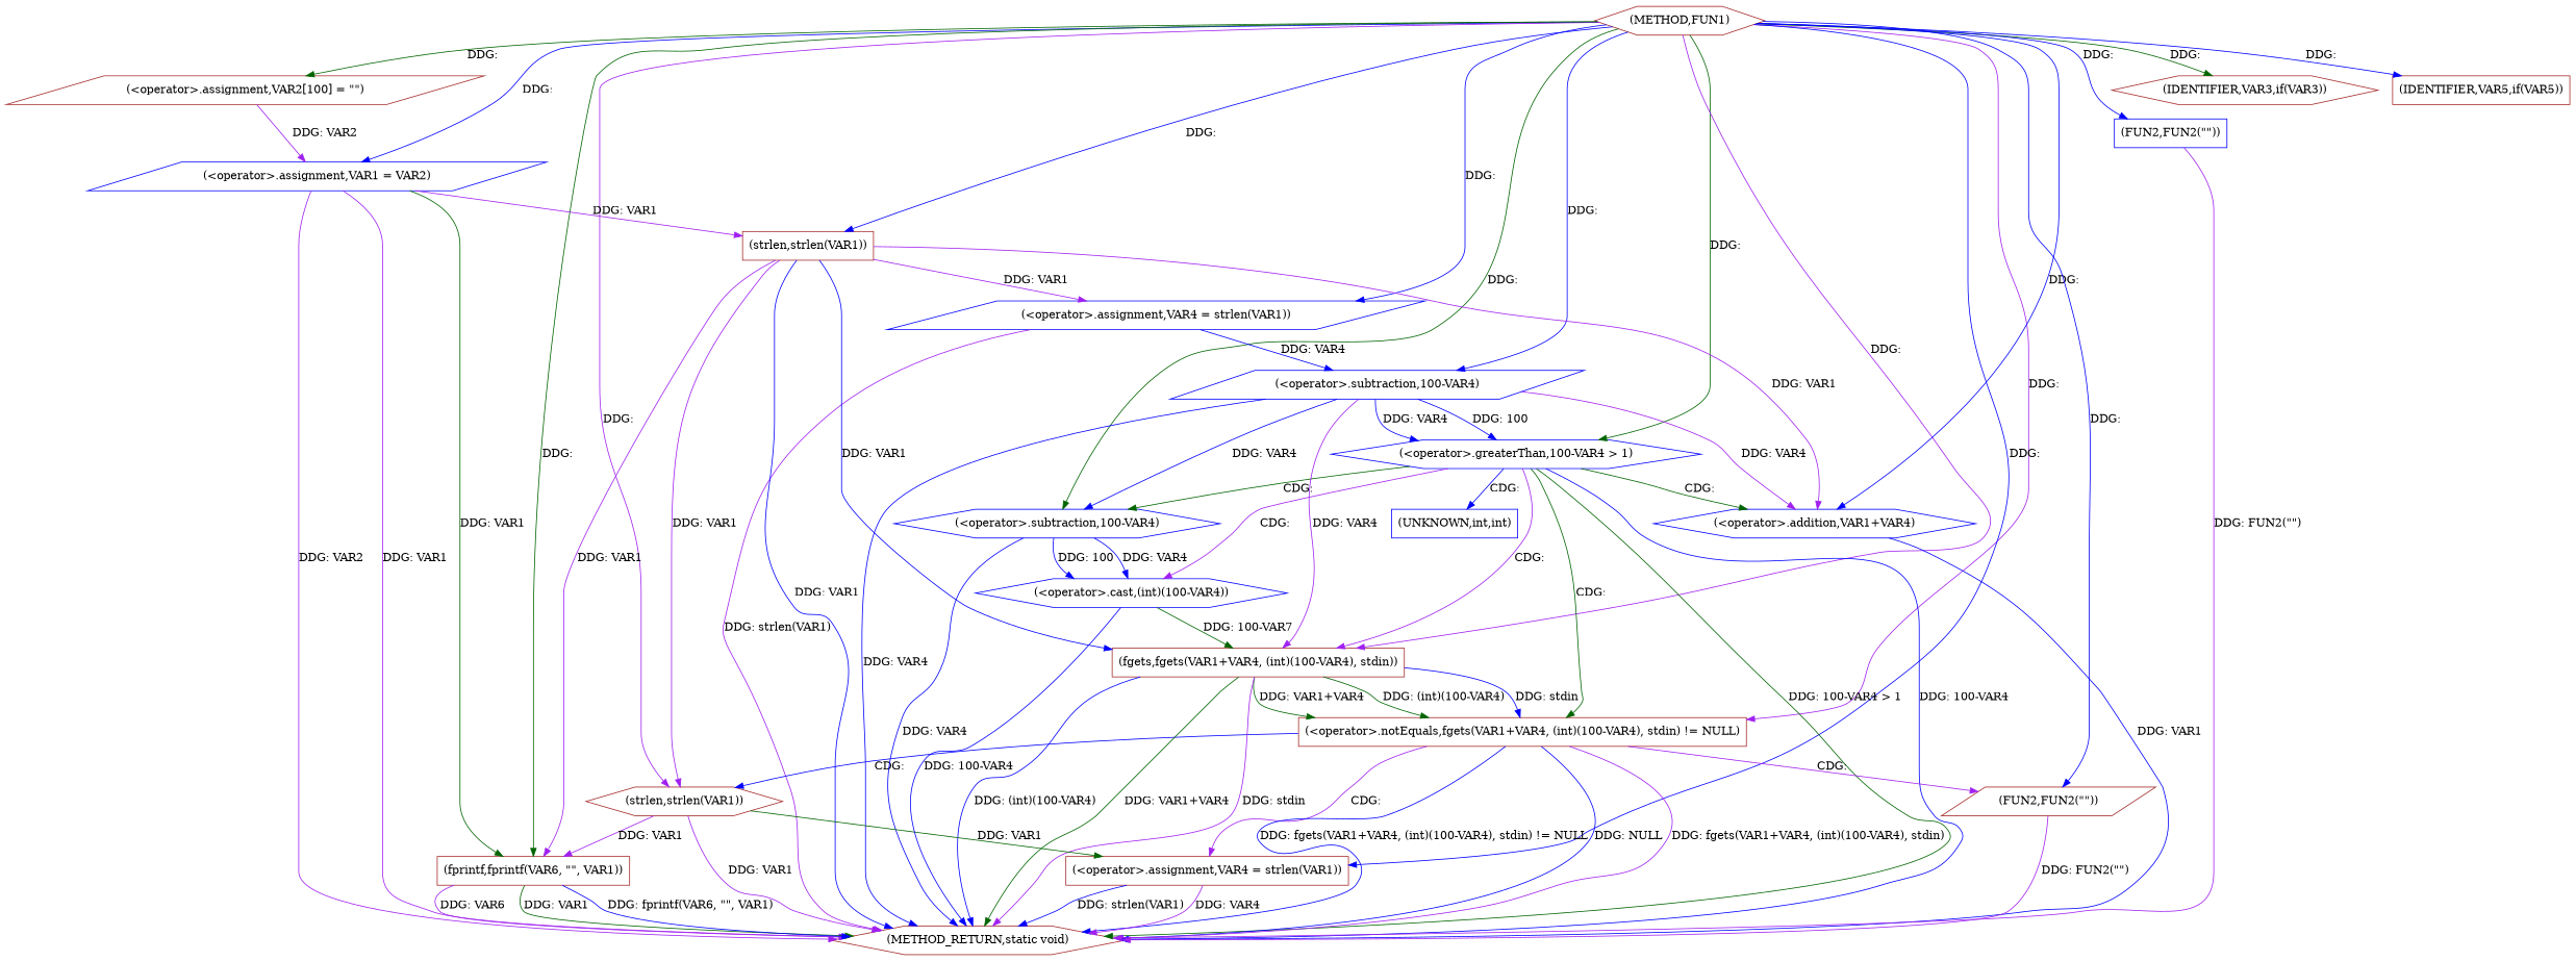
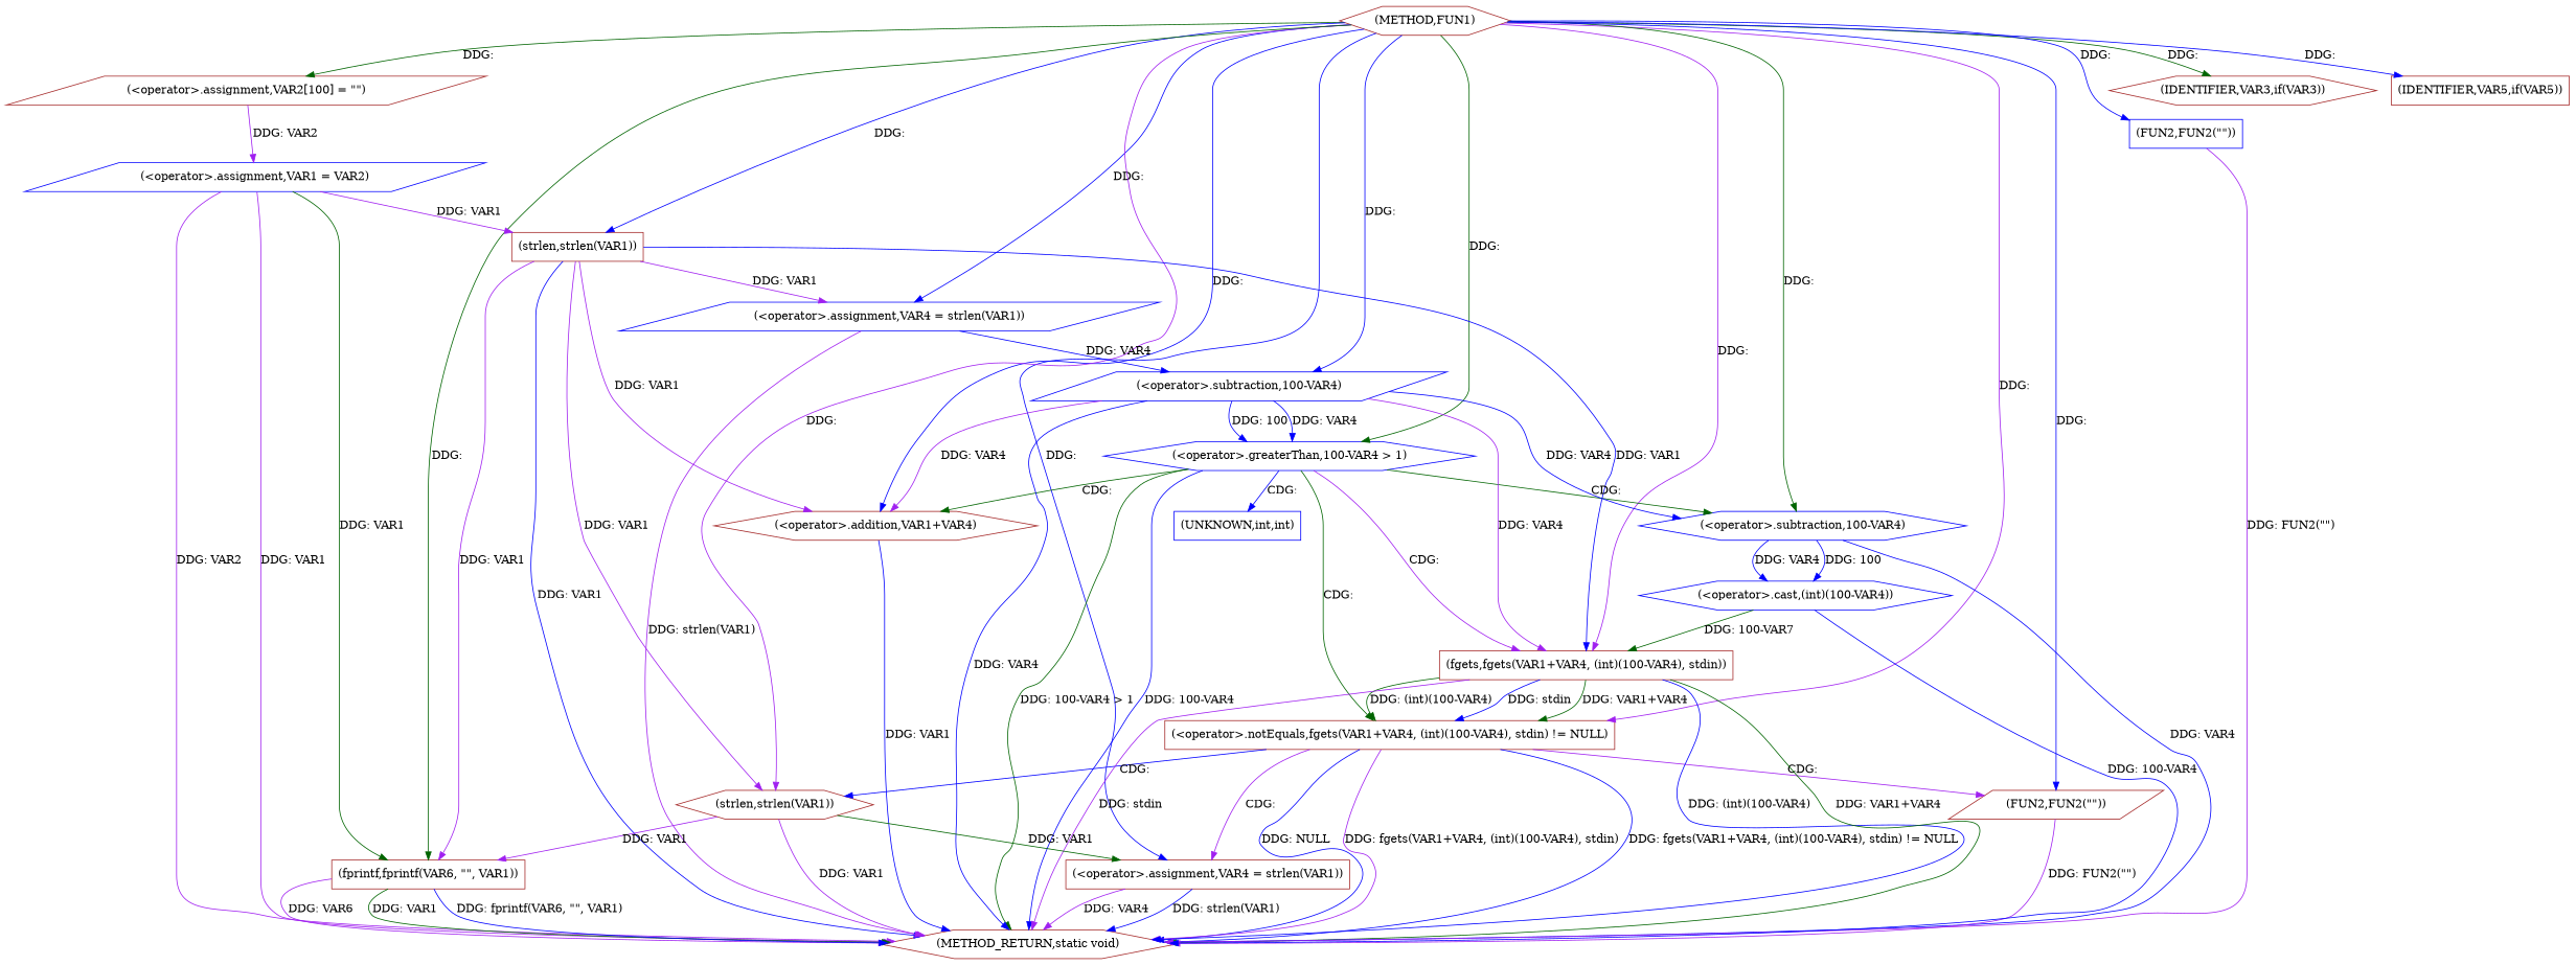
  digraph {
    node [color=brown shape=hexagon]
    edge [color=blue]
    n1 [label="(METHOD,FUN1)"]
    n2 [label="(<operator>.assignment,VAR2[100] = \"\")" shape=parallelogram]
    n3 [color=blue label="(<operator>.assignment,VAR1 = VAR2)" shape=parallelogram]
    n4 [label="(IDENTIFIER,VAR3,if(VAR3))"]
    n5 [color=blue label="(<operator>.assignment,VAR4 = strlen(VAR1))" shape=parallelogram]
    n6 [label="(strlen,strlen(VAR1))" shape=box]
    n7 [color=blue label="(<operator>.greaterThan,100-VAR4 > 1)"]
    n8 [color=blue label="(<operator>.subtraction,100-VAR4)" shape=parallelogram]
    n9 [label="(<operator>.notEquals,fgets(VAR1+VAR4, (int)(100-VAR4), stdin) != NULL)" shape=box]
    n10 [label="(fgets,fgets(VAR1+VAR4, (int)(100-VAR4), stdin))" shape=box]
-   n11 [color=blue label="(<operator>.addition,VAR1+VAR4)"]
+   n11 [label="(<operator>.addition,VAR1+VAR4)"]
    n12 [color=blue label="(<operator>.subtraction,100-VAR4)"]
    n13 [label="(<operator>.assignment,VAR4 = strlen(VAR1))" shape=box]
    n14 [label="(strlen,strlen(VAR1))"]
    n15 [label="(FUN2,FUN2(\"\"))" shape=parallelogram]
    n16 [label="(IDENTIFIER,VAR5,if(VAR5))" shape=box]
    n17 [color=blue label="(FUN2,FUN2(\"\"))" shape=box]
    n18 [label="(fprintf,fprintf(VAR6, \"\", VAR1))" shape=box]
    n19 [label="(METHOD_RETURN,static void)"]
    n20 [color=blue label="(<operator>.cast,(int)(100-VAR4))"]
    n21 [color=blue label="(UNKNOWN,int,int)" shape=box]
    n1 -> n2 [color=darkgreen label="DDG: "]
-   n1 -> n3 [label="DDG: "]
    n1 -> n4 [color=darkgreen label="DDG: "]
    n1 -> n5 [label="DDG: "]
    n1 -> n6 [label="DDG: "]
    n1 -> n7 [color=darkgreen label="DDG: "]
    n1 -> n8 [label="DDG: "]
    n1 -> n9 [color=purple label="DDG: "]
    n1 -> n10 [color=purple label="DDG: "]
    n1 -> n11 [label="DDG: "]
    n1 -> n12 [color=darkgreen label="DDG: "]
    n1 -> n13 [label="DDG: "]
    n1 -> n14 [color=purple label="DDG: "]
    n1 -> n15 [label="DDG: "]
    n1 -> n16 [label="DDG: "]
    n1 -> n17 [label="DDG: "]
    n1 -> n18 [color=darkgreen label="DDG: "]
    n2 -> n3 [color=purple label="DDG: VAR2"]
    n3 -> n6 [color=purple label="DDG: VAR1"]
    n3 -> n18 [color=darkgreen label="DDG: VAR1"]
    n3 -> n19 [color=purple label="DDG: VAR1"]
    n3 -> n19 [color=purple label="DDG: VAR2"]
    n5 -> n8 [label="DDG: VAR4"]
    n5 -> n19 [color=purple label="DDG: strlen(VAR1)"]
    n6 -> n5 [color=purple label="DDG: VAR1"]
    n6 -> n10 [label="DDG: VAR1"]
    n6 -> n11 [color=purple label="DDG: VAR1"]
    n6 -> n14 [color=purple label="DDG: VAR1"]
    n6 -> n18 [color=purple label="DDG: VAR1"]
    n6 -> n19 [label="DDG: VAR1"]
    n7 -> n9 [color=darkgreen label="CDG: "]
    n7 -> n10 [color=purple label="CDG: "]
    n7 -> n11 [color=darkgreen label="CDG: "]
    n7 -> n12 [color=darkgreen label="CDG: "]
    n7 -> n19 [color=darkgreen label="DDG: 100-VAR4 > 1"]
    n7 -> n19 [label="DDG: 100-VAR4"]
-   n7 -> n20 [color=purple label="CDG: "]
    n7 -> n21 [label="CDG: "]
    n8 -> n7 [label="DDG: 100"]
    n8 -> n7 [label="DDG: VAR4"]
    n8 -> n10 [color=purple label="DDG: VAR4"]
    n8 -> n11 [color=purple label="DDG: VAR4"]
    n8 -> n12 [label="DDG: VAR4"]
    n8 -> n19 [label="DDG: VAR4"]
    n9 -> n13 [color=purple label="CDG: "]
    n9 -> n14 [label="CDG: "]
    n9 -> n15 [color=purple label="CDG: "]
    n9 -> n19 [label="DDG: fgets(VAR1+VAR4, (int)(100-VAR4), stdin) != NULL"]
    n9 -> n19 [label="DDG: NULL"]
    n9 -> n19 [color=purple label="DDG: fgets(VAR1+VAR4, (int)(100-VAR4), stdin)"]
    n10 -> n9 [color=darkgreen label="DDG: VAR1+VAR4"]
    n10 -> n9 [color=darkgreen label="DDG: (int)(100-VAR4)"]
    n10 -> n9 [label="DDG: stdin"]
    n10 -> n19 [label="DDG: (int)(100-VAR4)"]
    n10 -> n19 [color=darkgreen label="DDG: VAR1+VAR4"]
    n10 -> n19 [color=purple label="DDG: stdin"]
    n11 -> n19 [label="DDG: VAR1"]
    n12 -> n19 [label="DDG: VAR4"]
    n12 -> n20 [label="DDG: 100"]
    n12 -> n20 [label="DDG: VAR4"]
    n13 -> n19 [label="DDG: strlen(VAR1)"]
    n13 -> n19 [color=purple label="DDG: VAR4"]
    n14 -> n13 [color=darkgreen label="DDG: VAR1"]
    n14 -> n18 [color=purple label="DDG: VAR1"]
    n14 -> n19 [color=purple label="DDG: VAR1"]
    n15 -> n19 [color=purple label="DDG: FUN2(\"\")"]
    n17 -> n19 [color=purple label="DDG: FUN2(\"\")"]
    n18 -> n19 [color=purple label="DDG: VAR6"]
    n18 -> n19 [color=darkgreen label="DDG: VAR1"]
    n18 -> n19 [label="DDG: fprintf(VAR6, \"\", VAR1)"]
    n20 -> n10 [color=darkgreen label="DDG: 100-VAR7"]
    n20 -> n19 [label="DDG: 100-VAR4"]
  }
